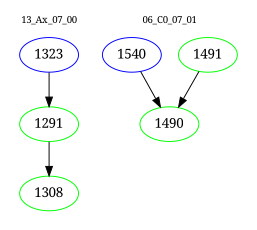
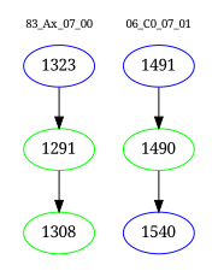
  digraph {
    fontname="Noto Serif"
    node [color=green fontname="Noto Serif"]
    edge [color=black fontname="Noto Serif"]
    n1 [label=1291]
    n2 [color=blue label=1323]
    n3 [label=1308]
    n4 [label=1490]
-   n5 [label=1491]
+   n5 [color=blue label=1491]
    n6 [color=blue label=1540]
    subgraph cluster_1 {
      color=white
      fontsize=10
-     label="13_Ax_07_00"
+     label="83_Ax_07_00"
      n1
      n2
      n3
    }
    subgraph cluster_2 {
      color=white
      fontsize=10
      label="06_C0_07_01"
      n4
      n5
      n6
    }
    n1 -> n3
    n2 -> n1
-   n6 -> n4
+   n4 -> n6
    n5 -> n4
  }
